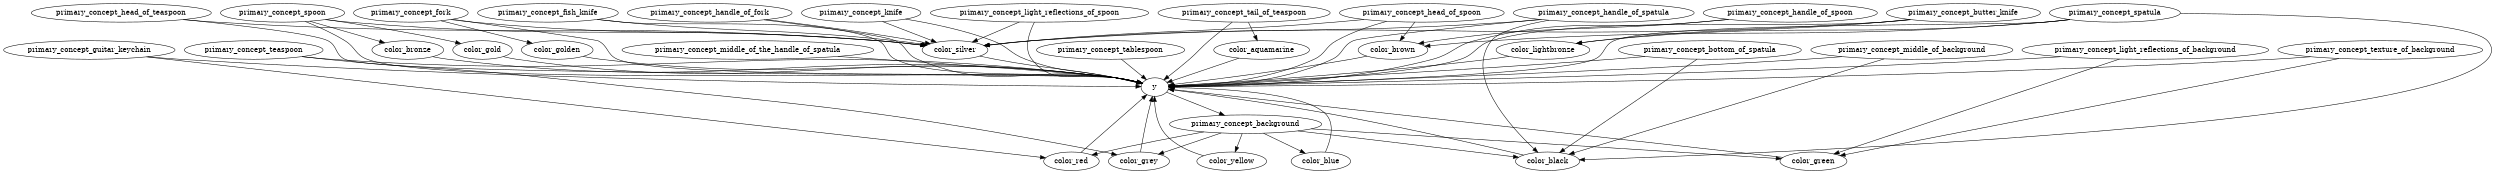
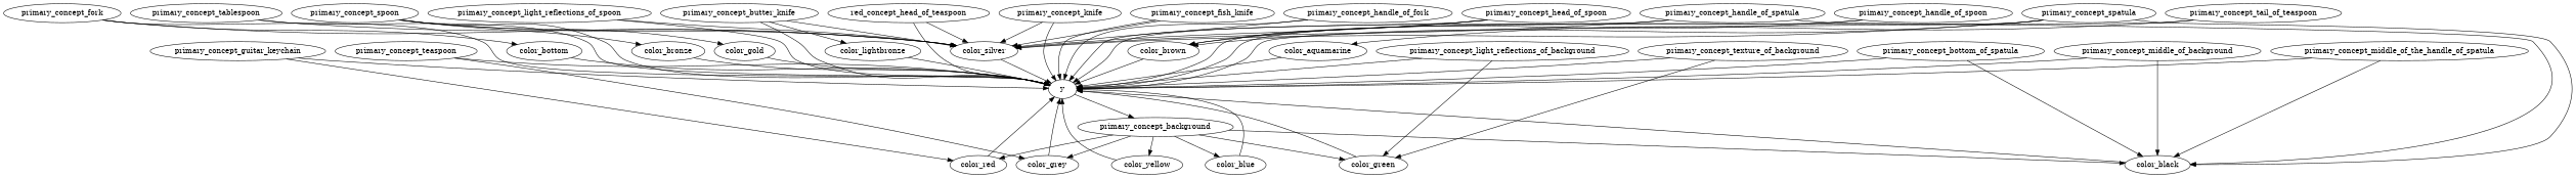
  strict digraph {
    primary_concept_handle_of_spoon
    y
    color_brown
    primary_concept_background
    primary_concept_head_of_spoon
    color_silver
    color_yellow
    color_black
    color_green
    color_red
    color_grey
    color_blue
    primary_concept_butter_knife
    color_lightbronze
    primary_concept_spatula
    primary_concept_fork
-   color_golden
-   primary_concept_head_of_teaspoon
+   color_golden [label=color_bottom]
+   primary_concept_head_of_teaspoon [label=red_concept_head_of_teaspoon]
    primary_concept_spoon
    color_bronze
    color_gold
    primary_concept_fish_knife
    primary_concept_middle_of_the_handle_of_spatula
    primary_concept_bottom_of_spatula
    primary_concept_handle_of_fork
    primary_concept_tail_of_teaspoon
    color_aquamarine
    primary_concept_knife
    primary_concept_middle_of_background
    primary_concept_handle_of_spatula
    primary_concept_teaspoon
    primary_concept_guitar_keychain
    primary_concept_tablespoon
    primary_concept_light_reflections_of_spoon
    primary_concept_light_reflections_of_background
    primary_concept_texture_of_background
    primary_concept_handle_of_spoon -> y
    primary_concept_handle_of_spoon -> color_brown
    y -> primary_concept_background
    color_brown -> y
    primary_concept_background -> color_yellow
    primary_concept_background -> color_black
    primary_concept_background -> color_green
    primary_concept_background -> color_red
    primary_concept_background -> color_grey
    primary_concept_background -> color_blue
    primary_concept_head_of_spoon -> y
    primary_concept_head_of_spoon -> color_brown
    primary_concept_head_of_spoon -> color_silver
    color_silver -> y
    color_yellow -> y
    color_black -> y
    color_green -> y
    color_red -> y
    color_grey -> y
    color_blue -> y
    primary_concept_butter_knife -> y
    primary_concept_butter_knife -> color_silver
    primary_concept_butter_knife -> color_lightbronze
    color_lightbronze -> y
    primary_concept_spatula -> y
    primary_concept_spatula -> color_brown
-   primary_concept_spatula -> color_lightbronze
+   primary_concept_spatula -> color_silver
    primary_concept_spatula -> color_black
    primary_concept_fork -> y
    primary_concept_fork -> color_silver
    primary_concept_fork -> color_golden
    color_golden -> y
    primary_concept_head_of_teaspoon -> y
    primary_concept_head_of_teaspoon -> color_silver
    primary_concept_spoon -> y
    primary_concept_spoon -> color_silver
    primary_concept_spoon -> color_bronze
    primary_concept_spoon -> color_gold
    color_bronze -> y
    color_gold -> y
    primary_concept_fish_knife -> y
    primary_concept_fish_knife -> color_silver
    primary_concept_middle_of_the_handle_of_spatula -> y
+   primary_concept_middle_of_the_handle_of_spatula -> color_black
    primary_concept_bottom_of_spatula -> y
    primary_concept_bottom_of_spatula -> color_black
    primary_concept_handle_of_fork -> y
    primary_concept_handle_of_fork -> color_silver
    primary_concept_tail_of_teaspoon -> y
    primary_concept_tail_of_teaspoon -> color_aquamarine
    color_aquamarine -> y
    primary_concept_knife -> y
    primary_concept_knife -> color_silver
    primary_concept_middle_of_background -> y
    primary_concept_middle_of_background -> color_black
    primary_concept_handle_of_spatula -> y
    primary_concept_handle_of_spatula -> color_silver
    primary_concept_handle_of_spatula -> color_black
    primary_concept_teaspoon -> y
    primary_concept_teaspoon -> color_grey
    primary_concept_guitar_keychain -> y
    primary_concept_guitar_keychain -> color_red
    primary_concept_tablespoon -> y
+   primary_concept_tablespoon -> color_silver
    primary_concept_light_reflections_of_spoon -> y
    primary_concept_light_reflections_of_spoon -> color_silver
    primary_concept_light_reflections_of_background -> y
    primary_concept_light_reflections_of_background -> color_green
    primary_concept_texture_of_background -> y
    primary_concept_texture_of_background -> color_green
  }
